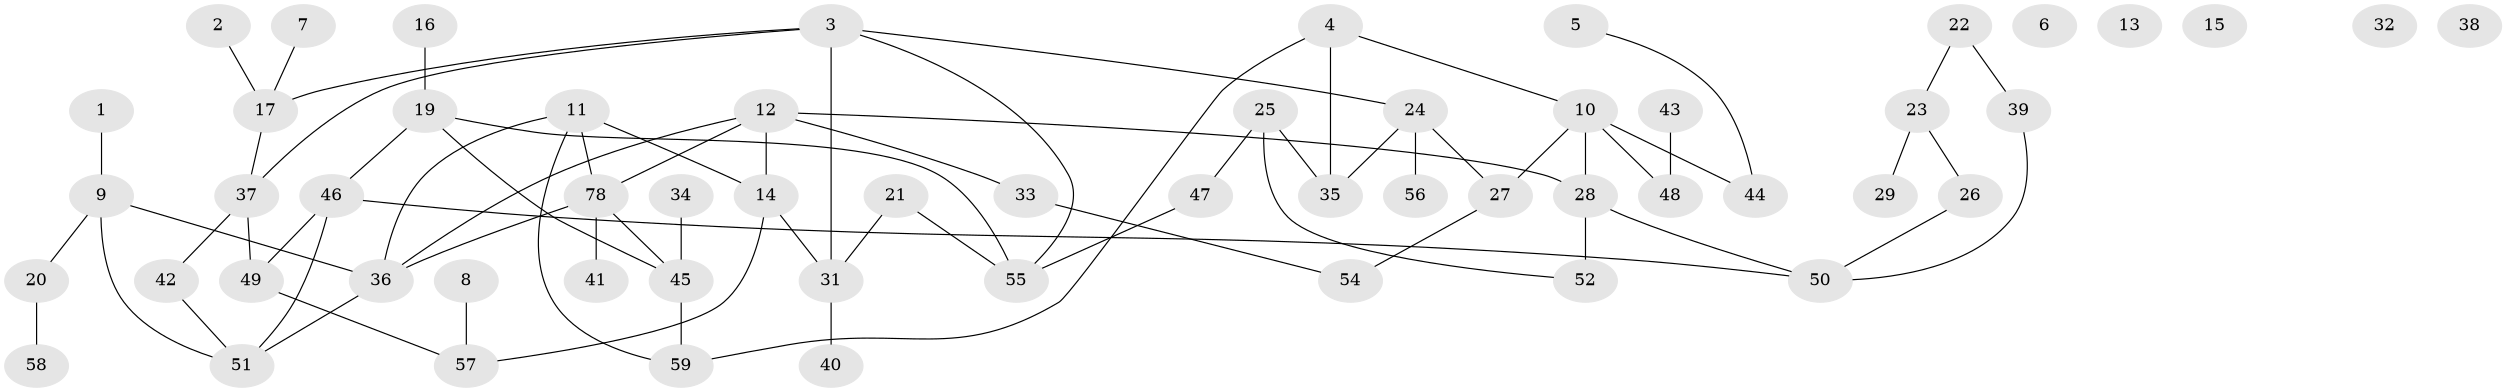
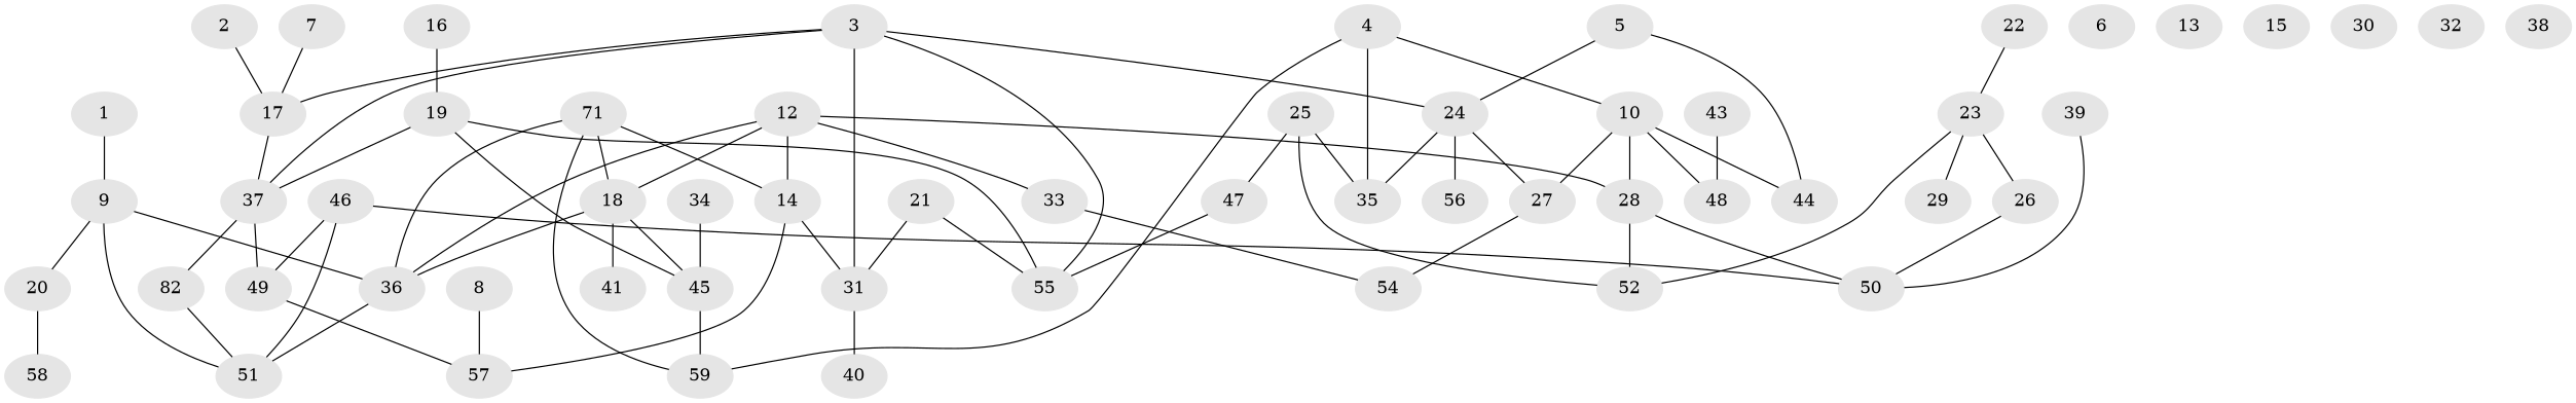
  graph {
    node [color=gray90 style=filled]
    1
    9
    20
    36
    51
    2
    17
    37
    3
    24
    31
    55
    35
    56
    27
    40
-   42
+   42 [label=82]
    49
    4
    10
    59
    44
    28
    48
    5
    6
    7
    8
    57
    58
    54
    52
    50
-   11
+   11 [label=71]
    14
-   18 [label=78]
+   18
    41
    45
    12
    33
    13
    15
    16
    19
    21
    22
    23
    39
    26
    29
    25
    47
+   30
    32
    34
    38
    43
    46
    1 -- 9
    9 -- 20
    9 -- 36
    9 -- 51
    20 -- 58
    36 -- 51
    2 -- 17
    17 -- 37
    37 -- 42
    37 -- 49
    3 -- 17
    3 -- 37
    3 -- 24
    3 -- 31
    3 -- 55
    24 -- 35
    24 -- 56
    24 -- 27
    31 -- 40
    27 -- 54
    42 -- 51
    49 -- 57
    4 -- 35
    4 -- 10
    4 -- 59
    10 -- 27
    10 -- 44
    10 -- 28
    10 -- 48
    28 -- 52
    28 -- 50
+   5 -- 24
    5 -- 44
    7 -- 17
    8 -- 57
    11 -- 36
    11 -- 59
    11 -- 14
    11 -- 18
    14 -- 31
    14 -- 57
    18 -- 36
    18 -- 41
    18 -- 45
    45 -- 59
    12 -- 36
    12 -- 28
    12 -- 14
    12 -- 18
    12 -- 33
    33 -- 54
    16 -- 19
-   19 -- 46
+   19 -- 37
    19 -- 55
    19 -- 45
    21 -- 31
    21 -- 55
    22 -- 23
-   22 -- 39
+   23 -- 52
    23 -- 26
    23 -- 29
    39 -- 50
    26 -- 50
    25 -- 35
    25 -- 52
    25 -- 47
    47 -- 55
    34 -- 45
    43 -- 48
    46 -- 51
    46 -- 49
    46 -- 50
  }
